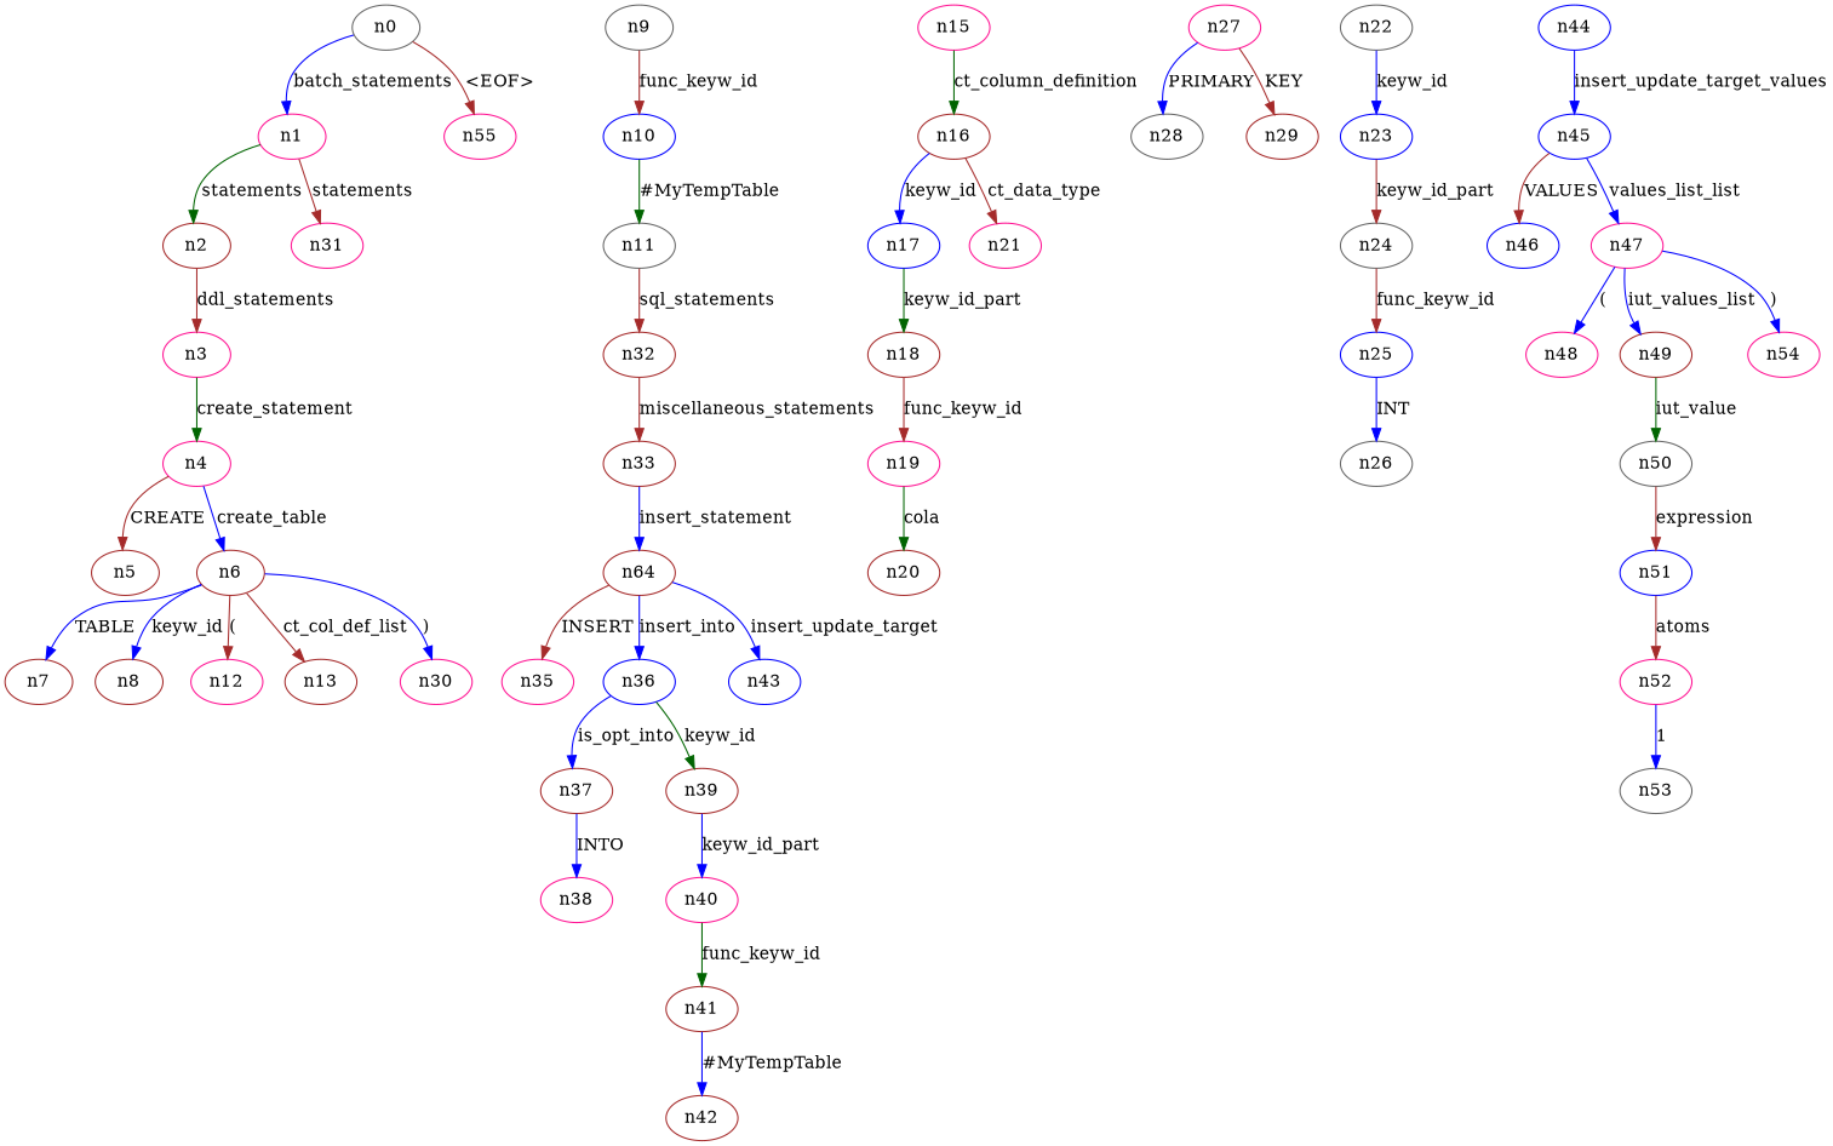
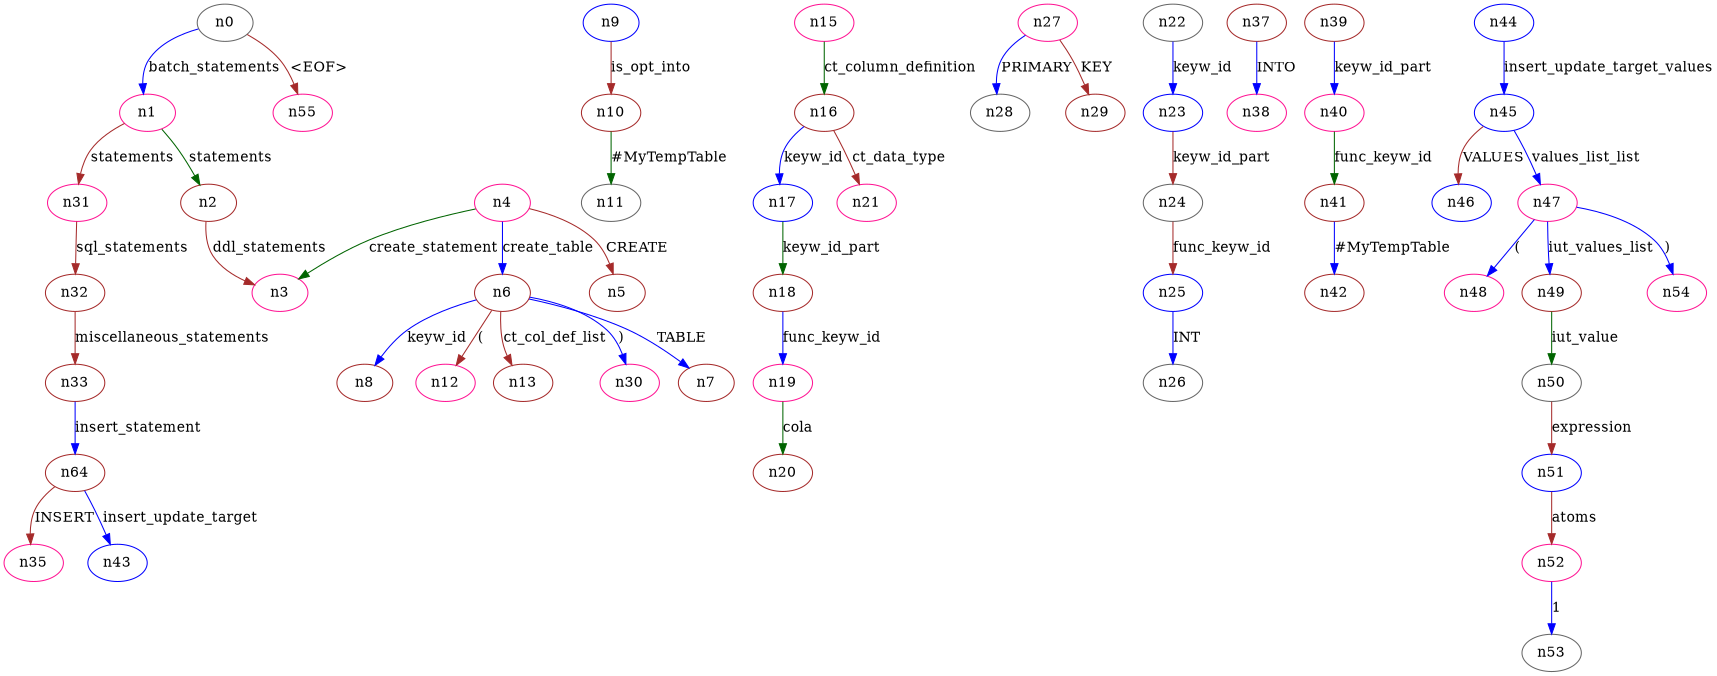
  digraph {
    node [color=brown]
    edge [color=blue]
    n0 [color=gray40]
    n1 [color=deeppink]
    n55 [color=deeppink]
    n2
    n31 [color=deeppink]
    n3 [color=deeppink]
    n32
    n4 [color=deeppink]
    n5
    n6
    n7
    n8
    n12 [color=deeppink]
    n13
    n30 [color=deeppink]
-   n9 [color=gray40]
-   n10 [color=blue]
+   n9 [color=blue]
+   n10
    n11 [color=gray40]
    n15 [color=deeppink]
    n16
    n27 [color=deeppink]
    n28 [color=gray40]
    n29
    n17 [color=blue]
    n21 [color=deeppink]
    n18
    n19 [color=deeppink]
    n20
    n22 [color=gray40]
    n23 [color=blue]
    n24 [color=gray40]
    n25 [color=blue]
    n26 [color=gray40]
    n33
    n34 [label=n64]
    n35 [color=deeppink]
-   n36 [color=blue]
    n43 [color=blue]
    n37
    n39
    n38 [color=deeppink]
    n40 [color=deeppink]
    n41
    n42
    n44 [color=blue]
    n45 [color=blue]
    n46 [color=blue]
    n47 [color=deeppink]
    n48 [color=deeppink]
    n49
    n54 [color=deeppink]
    n50 [color=gray40]
    n51 [color=blue]
    n52 [color=deeppink]
    n53 [color=gray40]
    n0 -> n1 [label=batch_statements]
    n0 -> n55 [color=brown label="<EOF>"]
    n1 -> n2 [color=darkgreen label=statements]
    n1 -> n31 [color=brown label=statements]
    n2 -> n3 [color=brown label=ddl_statements]
-   n11 -> n32 [color=brown label=sql_statements]
-   n3 -> n4 [color=darkgreen label=create_statement]
+   n31 -> n32 [color=brown label=sql_statements]
+   n4 -> n3 [color=darkgreen label=create_statement]
    n32 -> n33 [color=brown label=miscellaneous_statements]
    n4 -> n5 [color=brown label=CREATE]
    n4 -> n6 [label=create_table]
    n6 -> n7 [label=TABLE]
    n6 -> n8 [label=keyw_id]
    n6 -> n12 [color=brown label="("]
    n6 -> n13 [color=brown label=ct_col_def_list]
    n6 -> n30 [label=")"]
-   n9 -> n10 [color=brown label=func_keyw_id]
+   n9 -> n10 [color=brown label=is_opt_into]
    n10 -> n11 [color=darkgreen label="#MyTempTable"]
    n15 -> n16 [color=darkgreen label=ct_column_definition]
    n16 -> n17 [label=keyw_id]
    n16 -> n21 [color=brown label=ct_data_type]
    n27 -> n28 [label=PRIMARY]
    n27 -> n29 [color=brown label=KEY]
    n17 -> n18 [color=darkgreen label=keyw_id_part]
-   n18 -> n19 [color=brown label=func_keyw_id]
+   n18 -> n19 [label=func_keyw_id]
    n19 -> n20 [color=darkgreen label=cola]
    n22 -> n23 [label=keyw_id]
    n23 -> n24 [color=brown label=keyw_id_part]
    n24 -> n25 [color=brown label=func_keyw_id]
    n25 -> n26 [label=INT]
    n33 -> n34 [label=insert_statement]
    n34 -> n35 [color=brown label=INSERT]
-   n34 -> n36 [label=insert_into]
    n34 -> n43 [label=insert_update_target]
-   n36 -> n37 [label=is_opt_into]
-   n36 -> n39 [color=darkgreen label=keyw_id]
    n37 -> n38 [label=INTO]
    n39 -> n40 [label=keyw_id_part]
    n40 -> n41 [color=darkgreen label=func_keyw_id]
    n41 -> n42 [label="#MyTempTable"]
    n44 -> n45 [label=insert_update_target_values]
    n45 -> n46 [color=brown label=VALUES]
    n45 -> n47 [label=values_list_list]
    n47 -> n48 [label="("]
    n47 -> n49 [label=iut_values_list]
    n47 -> n54 [label=")"]
    n49 -> n50 [color=darkgreen label=iut_value]
    n50 -> n51 [color=brown label=expression]
    n51 -> n52 [color=brown label=atoms]
    n52 -> n53 [label=1]
  }
